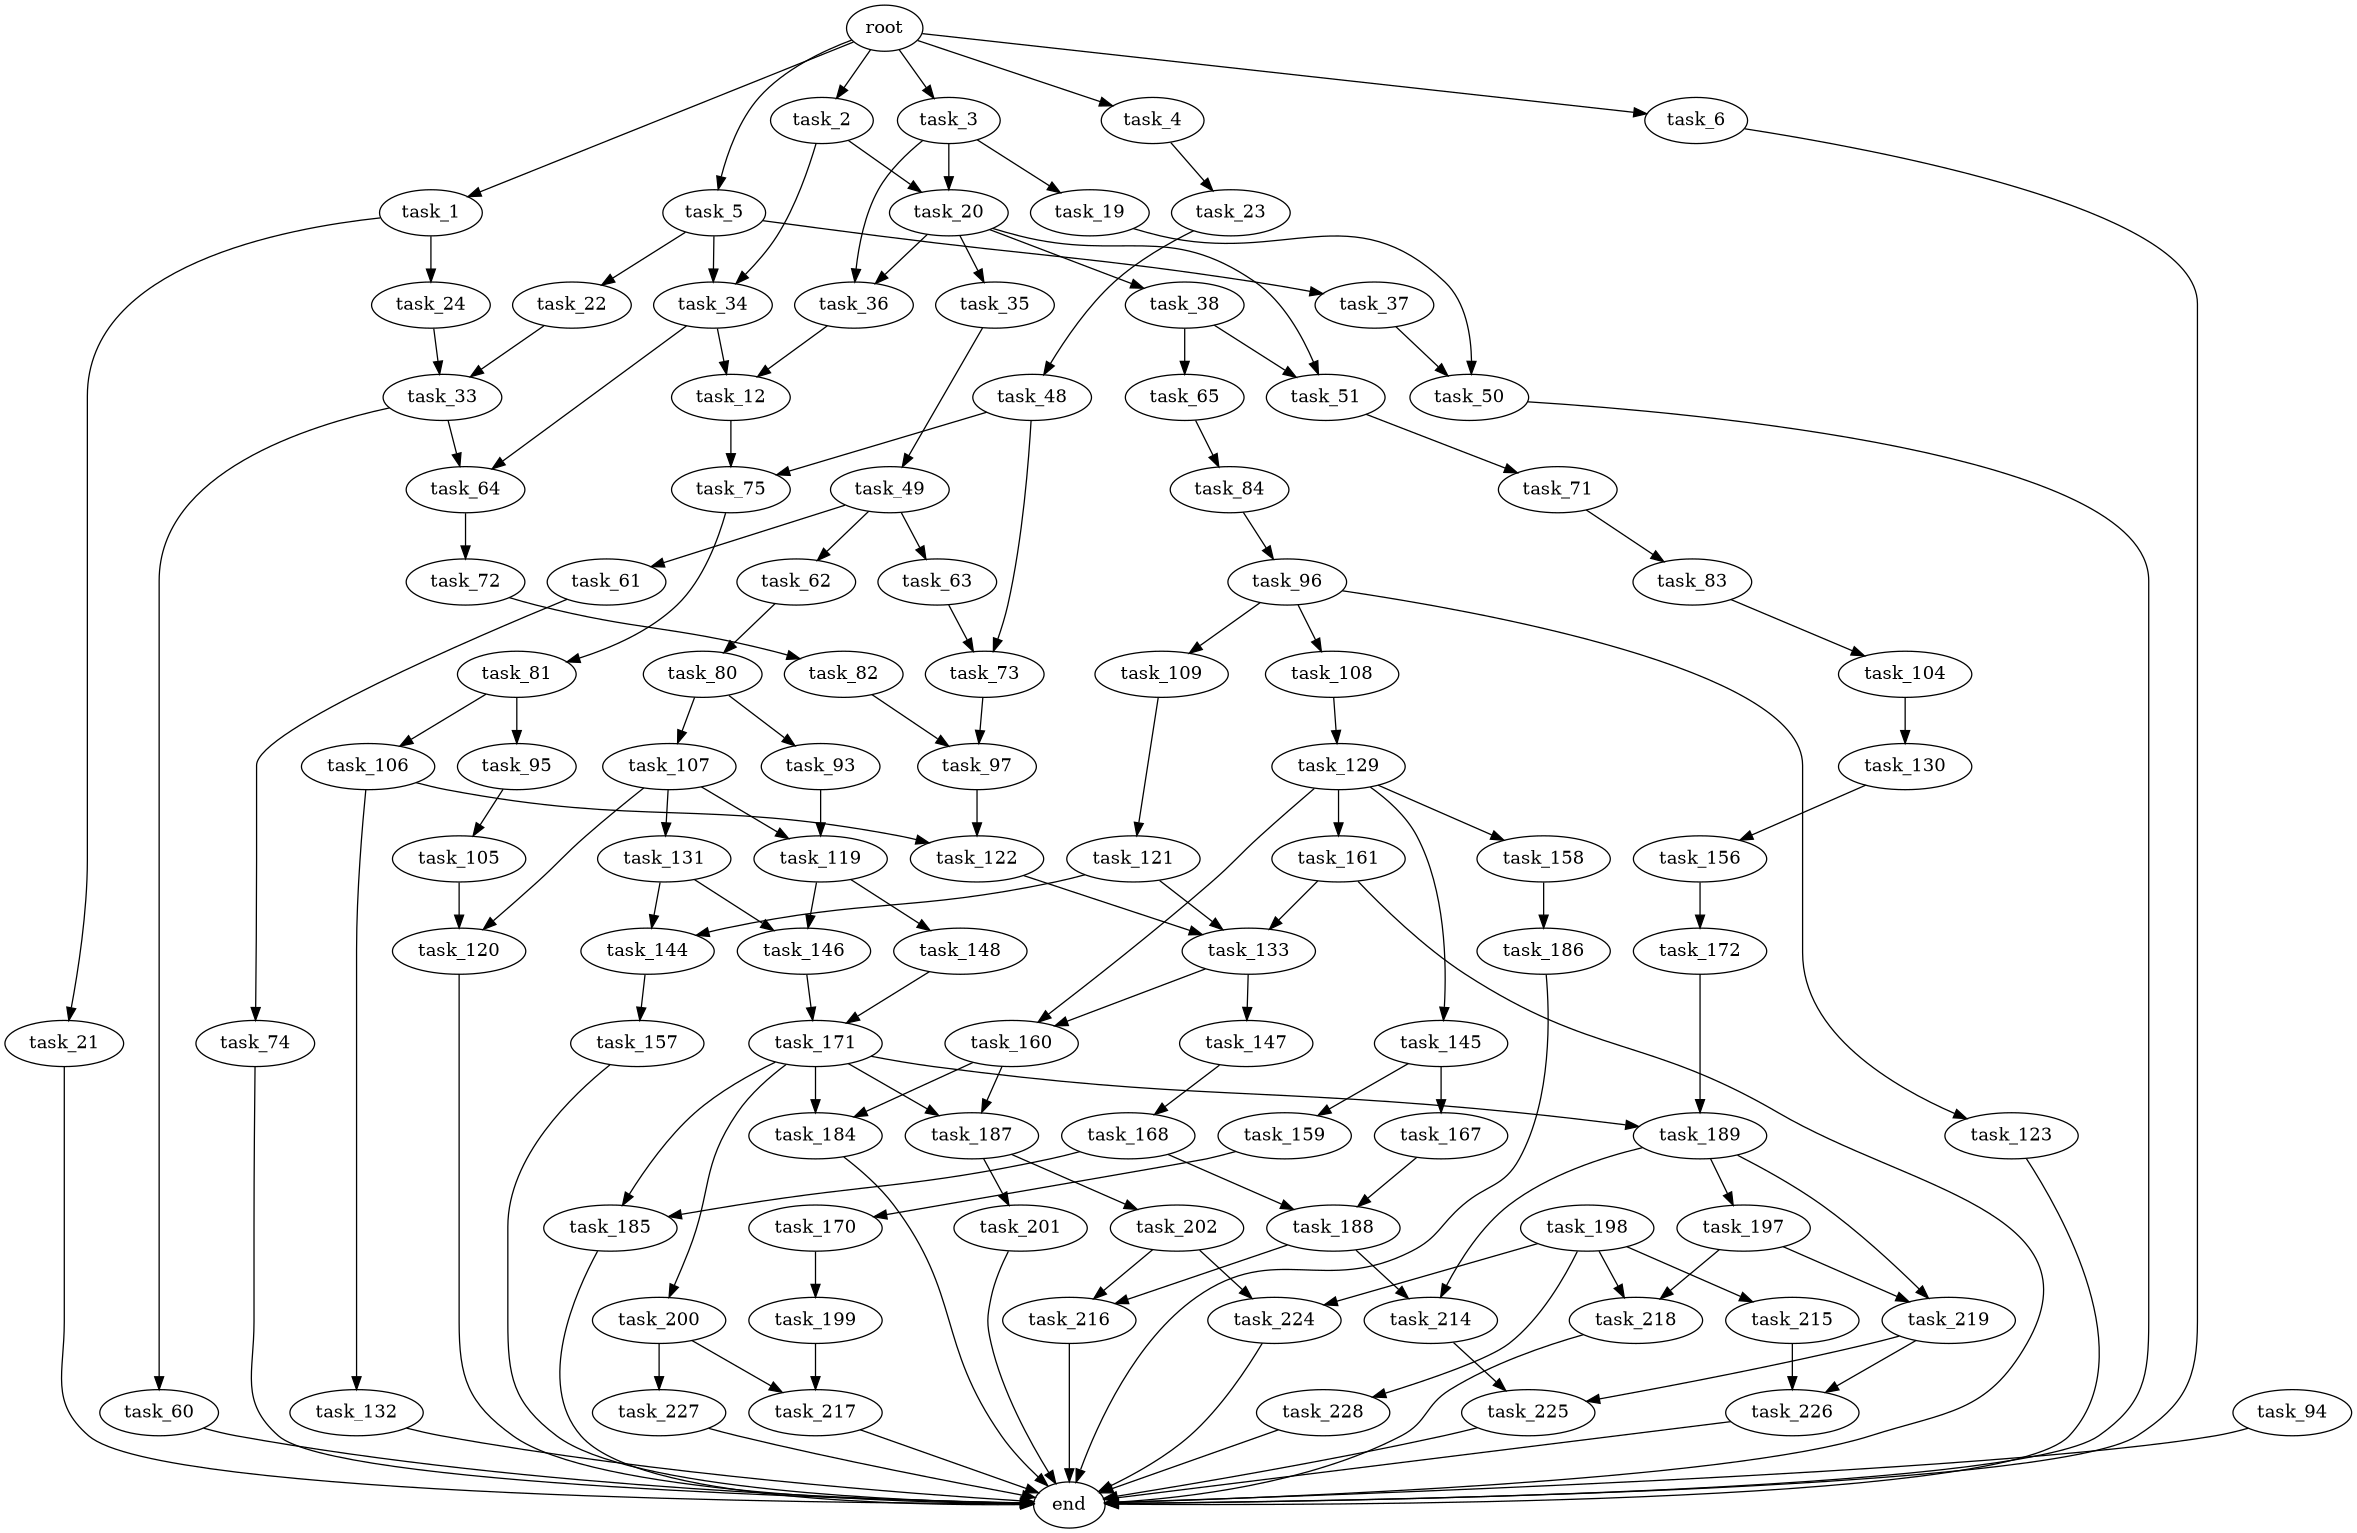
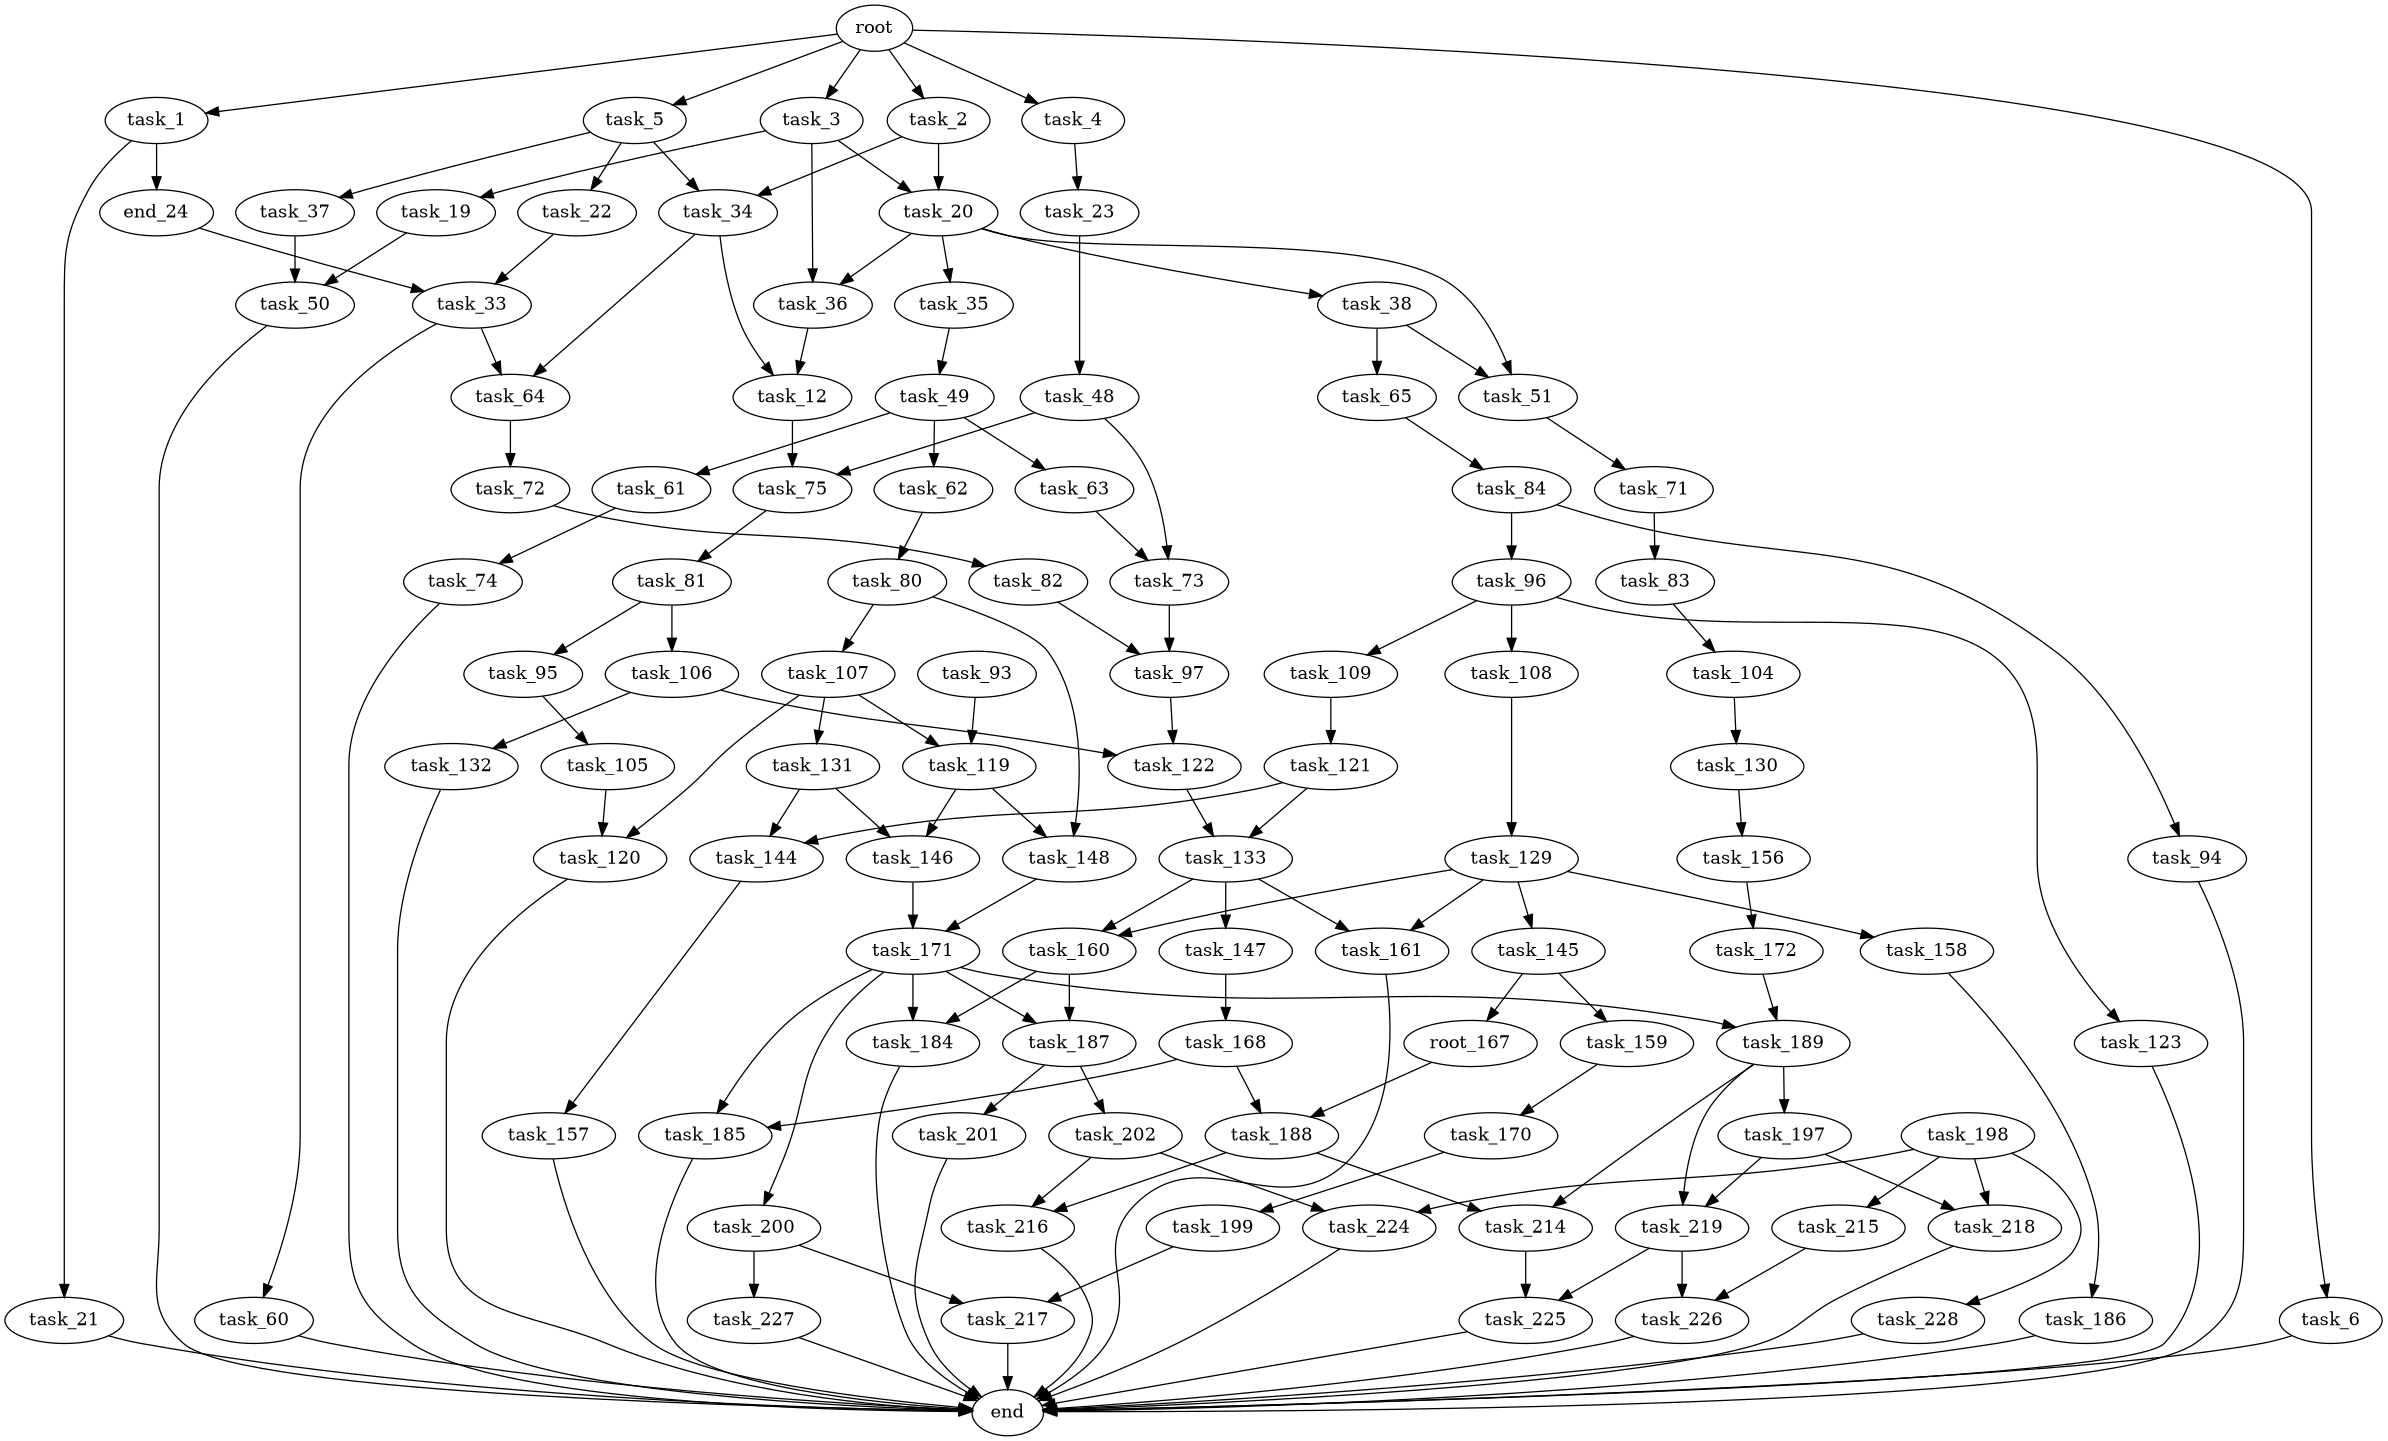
  digraph {
    root
    task_1
    task_2
    task_3
    task_4
    task_5
    task_6
    task_21
-   task_24
+   task_24 [label=end_24]
    task_20
    task_34
    task_19
    task_36
    task_23
    task_22
    task_37
    end
    task_33
    task_35
    task_38
    task_51
    task_64
    n23 [label=task_12]
    task_50
    task_48
    task_49
    task_65
    task_71
    task_60
    task_73
    task_75
    task_72
    task_61
    task_62
    task_63
    task_84
    task_97
    task_81
    task_74
    task_80
    task_83
    task_93
    task_107
    task_82
    task_94
    task_96
    task_104
    task_122
    task_95
    task_106
    task_119
    task_120
    task_131
    task_105
    task_132
    task_130
    task_108
    task_109
    task_123
    task_146
    task_148
    task_129
    task_121
    task_133
    task_156
    task_144
    task_145
    task_158
    task_160
    task_161
    task_171
    task_147
    task_157
    task_159
-   task_167
+   task_167 [label=root_167]
    task_186
    task_184
    task_187
    task_172
    task_168
    task_170
    task_188
    task_185
    task_189
    task_200
    task_199
    task_201
    task_202
    task_214
    task_216
    task_198
    task_218
    task_215
    task_224
    task_228
    task_217
    task_197
    task_219
    task_227
    task_225
    task_226
    root -> task_1
    root -> task_2
    root -> task_3
    root -> task_4
    root -> task_5
    root -> task_6
    task_1 -> task_21
    task_1 -> task_24
    task_2 -> task_20
    task_2 -> task_34
    task_3 -> task_20
    task_3 -> task_19
    task_3 -> task_36
    task_4 -> task_23
    task_5 -> task_34
    task_5 -> task_22
    task_5 -> task_37
    task_6 -> end
    task_21 -> end
    task_24 -> task_33
    task_20 -> task_36
    task_20 -> task_35
    task_20 -> task_38
    task_20 -> task_51
    task_34 -> task_64
    task_34 -> n23
    task_19 -> task_50
    task_36 -> n23
    task_23 -> task_48
    task_22 -> task_33
    task_37 -> task_50
    task_33 -> task_64
    task_33 -> task_60
    task_35 -> task_49
    task_38 -> task_51
    task_38 -> task_65
    task_51 -> task_71
    task_64 -> task_72
    n23 -> task_75
    task_50 -> end
    task_48 -> task_73
    task_48 -> task_75
    task_49 -> task_61
    task_49 -> task_62
    task_49 -> task_63
    task_65 -> task_84
    task_71 -> task_83
    task_60 -> end
    task_73 -> task_97
    task_75 -> task_81
    task_72 -> task_82
    task_61 -> task_74
    task_62 -> task_80
    task_63 -> task_73
+   task_84 -> task_94
    task_84 -> task_96
    task_97 -> task_122
    task_81 -> task_95
    task_81 -> task_106
    task_74 -> end
-   task_80 -> task_93
+   task_80 -> task_148
    task_80 -> task_107
    task_83 -> task_104
    task_93 -> task_119
    task_107 -> task_119
    task_107 -> task_120
    task_107 -> task_131
    task_82 -> task_97
    task_94 -> end
    task_96 -> task_108
    task_96 -> task_109
    task_96 -> task_123
    task_104 -> task_130
    task_122 -> task_133
    task_95 -> task_105
    task_106 -> task_122
    task_106 -> task_132
    task_119 -> task_146
    task_119 -> task_148
    task_120 -> end
    task_131 -> task_146
    task_131 -> task_144
    task_105 -> task_120
    task_132 -> end
    task_130 -> task_156
    task_108 -> task_129
    task_109 -> task_121
    task_123 -> end
    task_146 -> task_171
    task_148 -> task_171
    task_129 -> task_145
    task_129 -> task_158
    task_129 -> task_160
    task_129 -> task_161
    task_121 -> task_133
    task_121 -> task_144
    task_133 -> task_160
-   task_161 -> task_133
+   task_133 -> task_161
    task_133 -> task_147
    task_156 -> task_172
    task_144 -> task_157
    task_145 -> task_159
    task_145 -> task_167
    task_158 -> task_186
    task_160 -> task_184
    task_160 -> task_187
    task_161 -> end
    task_171 -> task_184
    task_171 -> task_187
    task_171 -> task_185
    task_171 -> task_189
    task_171 -> task_200
    task_147 -> task_168
    task_157 -> end
    task_159 -> task_170
    task_167 -> task_188
    task_186 -> end
    task_184 -> end
    task_187 -> task_201
    task_187 -> task_202
    task_172 -> task_189
    task_168 -> task_188
    task_168 -> task_185
    task_170 -> task_199
    task_188 -> task_214
    task_188 -> task_216
    task_185 -> end
    task_189 -> task_214
    task_189 -> task_197
    task_189 -> task_219
    task_200 -> task_217
    task_200 -> task_227
    task_199 -> task_217
    task_201 -> end
    task_202 -> task_216
    task_202 -> task_224
    task_214 -> task_225
    task_216 -> end
    task_198 -> task_218
    task_198 -> task_215
    task_198 -> task_224
    task_198 -> task_228
    task_218 -> end
    task_215 -> task_226
    task_224 -> end
    task_228 -> end
    task_217 -> end
    task_197 -> task_218
    task_197 -> task_219
    task_219 -> task_225
    task_219 -> task_226
    task_227 -> end
    task_225 -> end
    task_226 -> end
  }
